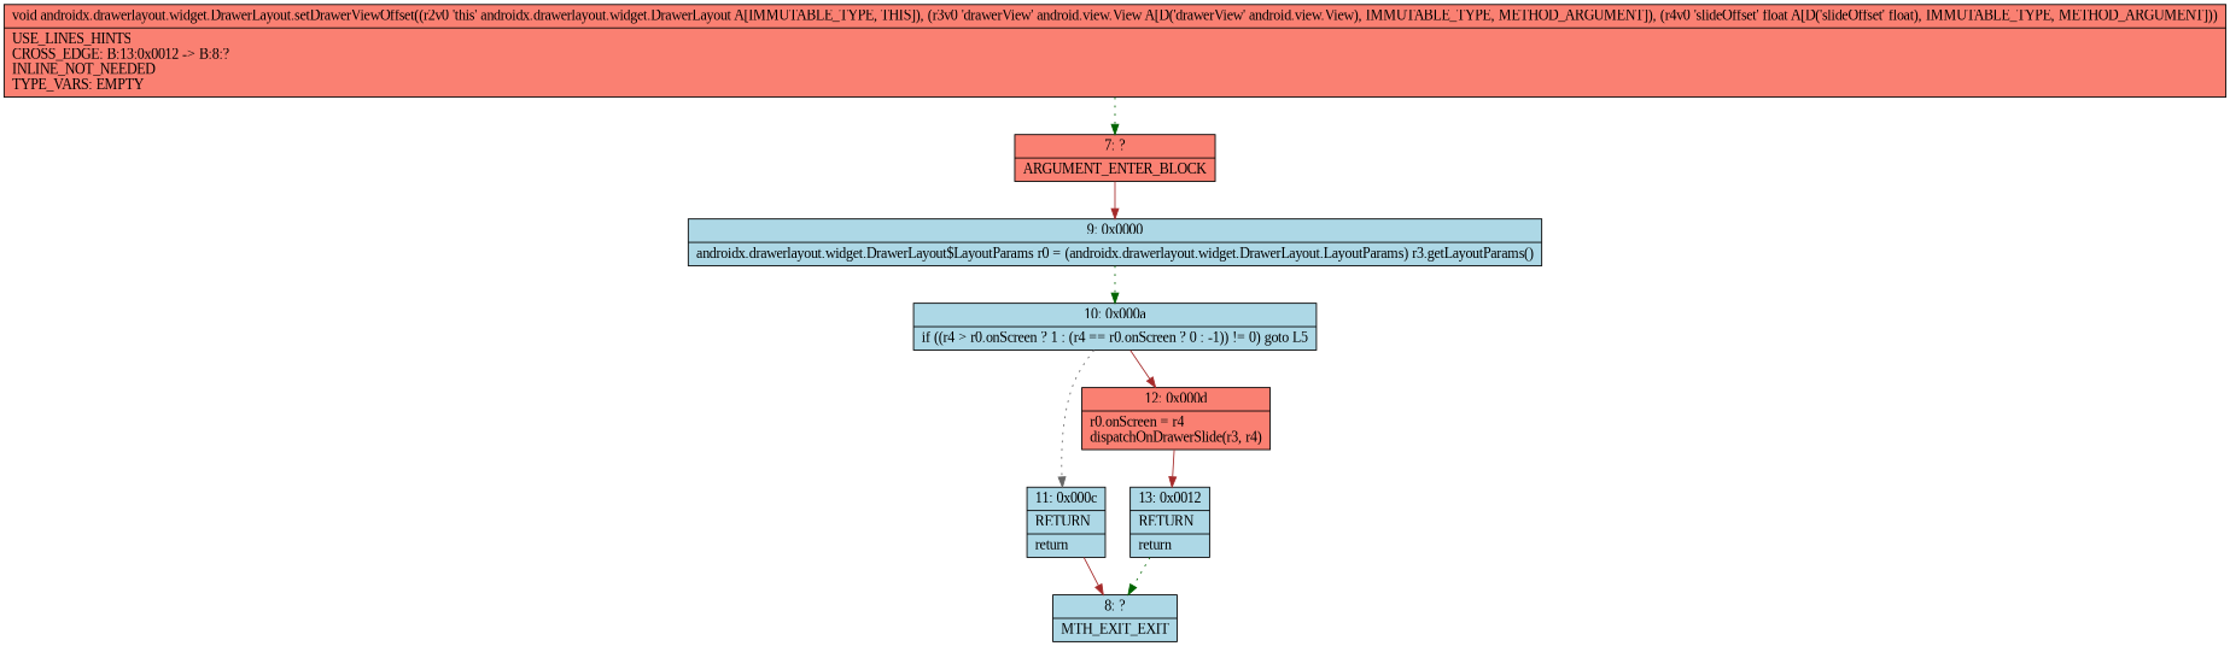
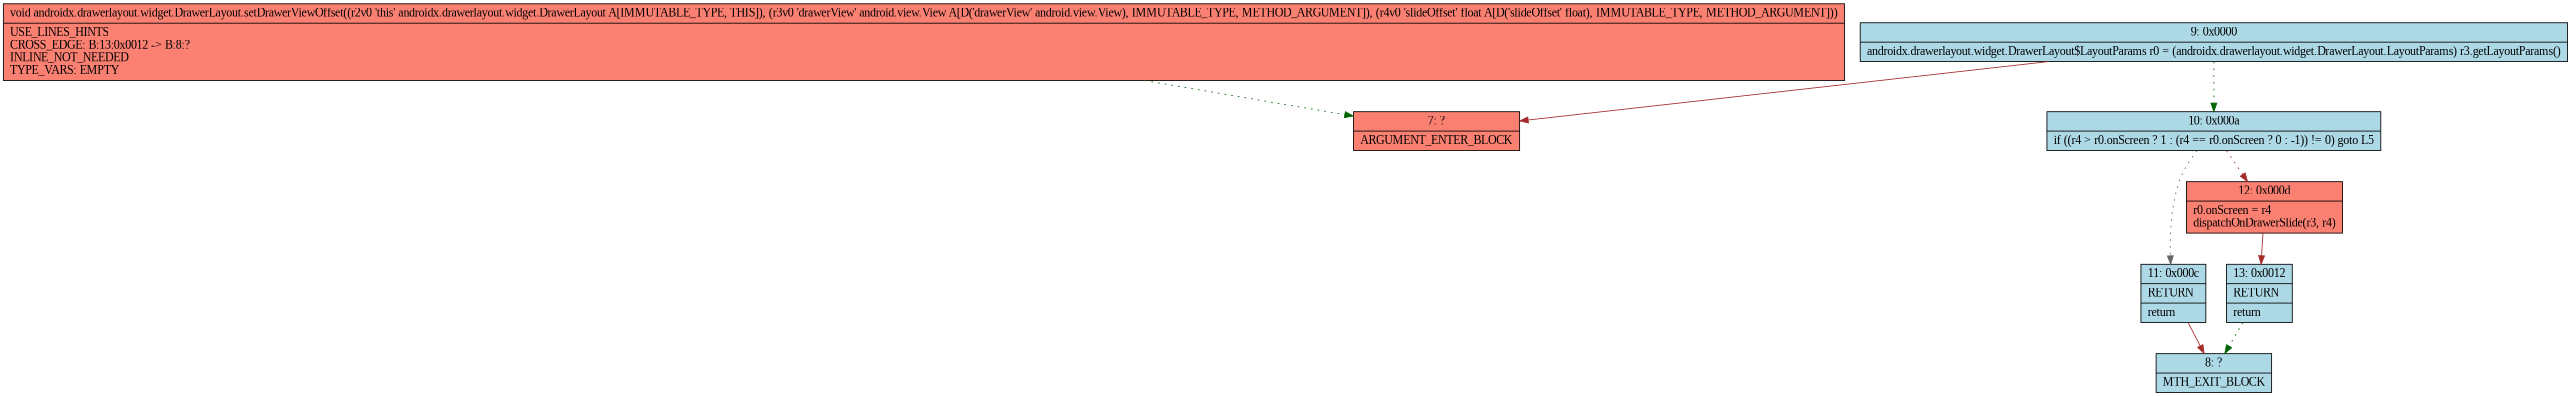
  digraph {
    fontname="Liberation Serif"
    node [fillcolor=lightblue fontname="Liberation Serif" shape=record style=filled]
    edge [color=brown fontname="Liberation Serif" style=dotted]
    n1 [fillcolor=salmon label="{7\:\ ?|ARGUMENT_ENTER_BLOCK\l}"]
    n2 [label="{9\:\ 0x0000|androidx.drawerlayout.widget.DrawerLayout$LayoutParams r0 = (androidx.drawerlayout.widget.DrawerLayout.LayoutParams) r3.getLayoutParams()\l}"]
    n3 [label="{10\:\ 0x000a|if ((r4 \> r0.onScreen ? 1 : (r4 == r0.onScreen ? 0 : \-1)) != 0) goto L5\l}"]
    n4 [label="{11\:\ 0x000c|RETURN\l|return\l}"]
    n5 [fillcolor=salmon label="{12\:\ 0x000d|r0.onScreen = r4\ldispatchOnDrawerSlide(r3, r4)\l}"]
-   n6 [label="{8\:\ ?|MTH_EXIT_EXIT\l}"]
+   n6 [label="{8\:\ ?|MTH_EXIT_BLOCK\l}"]
    n7 [label="{13\:\ 0x0012|RETURN\l|return\l}"]
    n8 [fillcolor=salmon label="{void androidx.drawerlayout.widget.DrawerLayout.setDrawerViewOffset((r2v0 'this' androidx.drawerlayout.widget.DrawerLayout A[IMMUTABLE_TYPE, THIS]), (r3v0 'drawerView' android.view.View A[D('drawerView' android.view.View), IMMUTABLE_TYPE, METHOD_ARGUMENT]), (r4v0 'slideOffset' float A[D('slideOffset' float), IMMUTABLE_TYPE, METHOD_ARGUMENT]))  | USE_LINES_HINTS\lCROSS_EDGE: B:13:0x0012 \-\> B:8:?\lINLINE_NOT_NEEDED\lTYPE_VARS: EMPTY\l}"]
-   n1 -> n2 [style=solid]
+   n2 -> n1 [style=solid]
    n2 -> n3 [color=darkgreen]
    n3 -> n4 [color=gray40]
-   n3 -> n5 [style=solid]
+   n3 -> n5
    n4 -> n6 [style=solid]
    n5 -> n7 [style=solid]
    n7 -> n6 [color=darkgreen]
    n8 -> n1 [color=darkgreen]
  }
